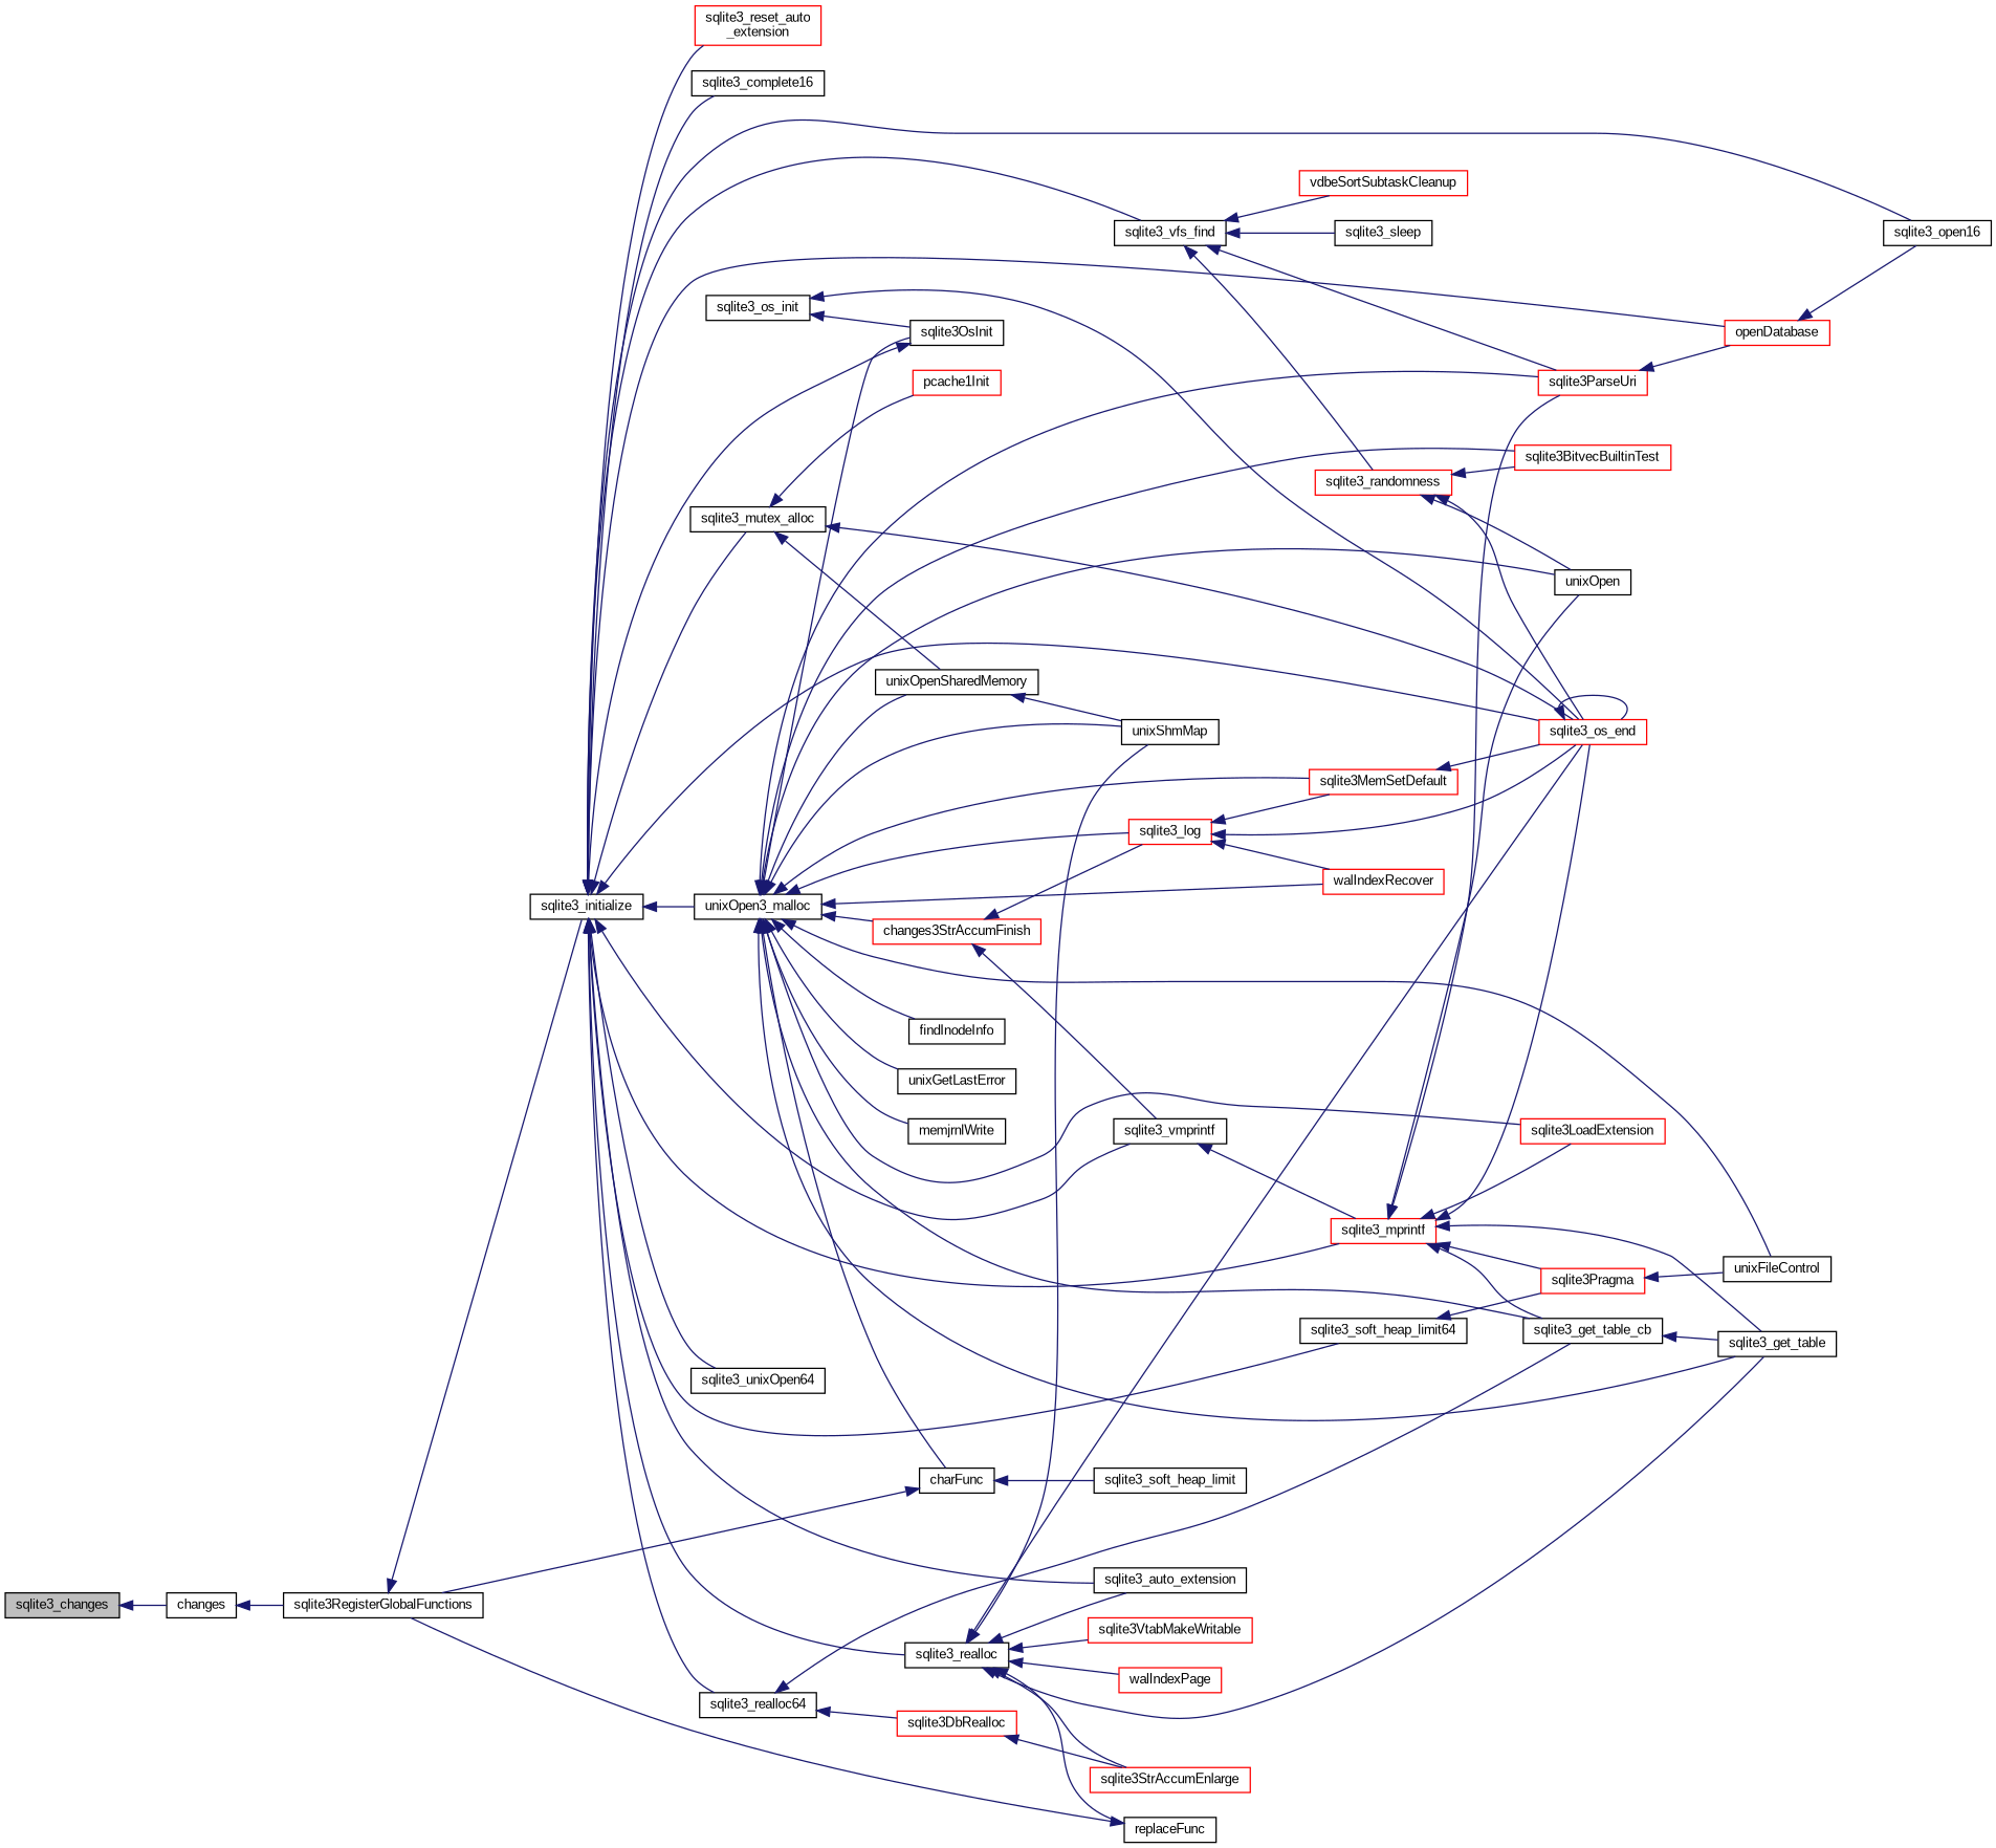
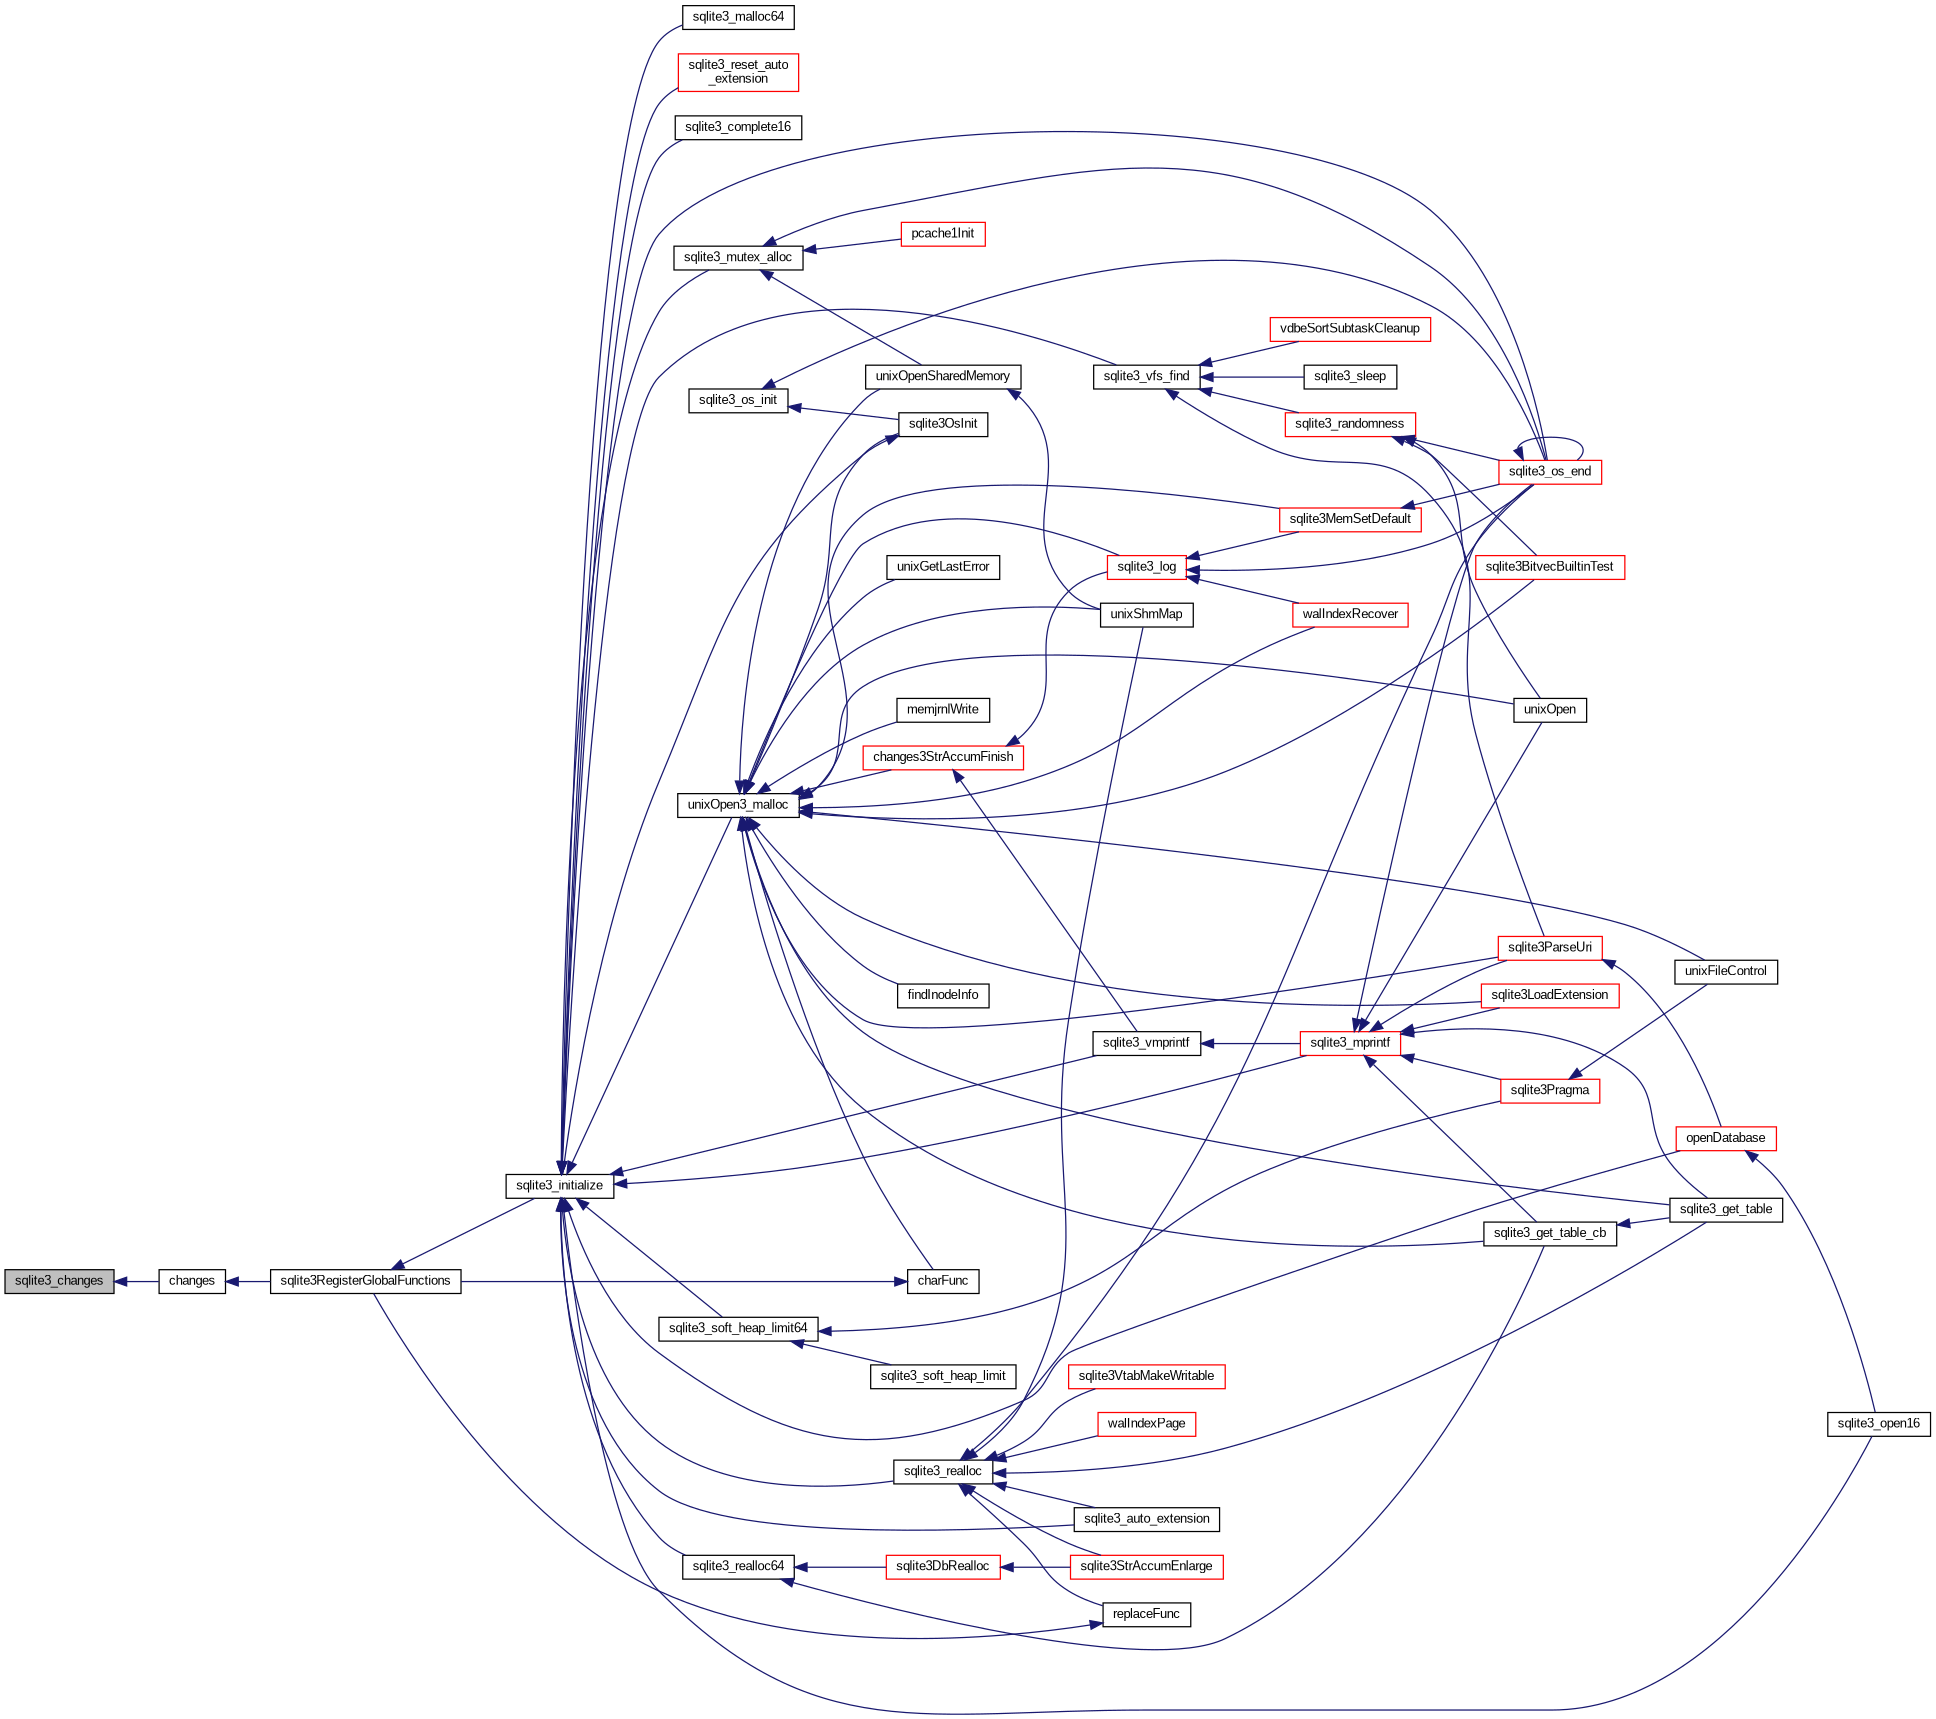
  digraph {
    fontname="Liberation Sans"
    rankdir=LR
    node [color=black fillcolor=white fontname="Liberation Sans" fontsize=10 shape=record style=filled]
    edge [color=midnightblue dir=back fontname="Liberation Sans" fontsize=10 labelfontname=FreeSans labelfontsize=10 style=solid]
    n1 [fillcolor=grey75 fontcolor=black height=0.2 label=sqlite3_changes width=0.4]
    n2 [height=0.2 label=changes width=0.4]
    n3 [height=0.2 label=sqlite3RegisterGlobalFunctions width=0.4]
    n4 [height=0.2 label=sqlite3_initialize width=0.4]
    n5 [height=0.2 label=sqlite3_vfs_find width=0.4]
    n6 [color=red height=0.2 label=sqlite3_os_end width=0.4]
    n7 [color=red height=0.2 label=openDatabase width=0.4]
    n8 [height=0.2 label=sqlite3_open16 width=0.4]
    n9 [height=0.2 label=sqlite3_mutex_alloc width=0.4]
    n10 [height=0.2 label=sqlite3_soft_heap_limit64 width=0.4]
    n11 [height=0.2 label=unixOpen3_malloc width=0.4]
    n12 [height=0.2 label=sqlite3_vmprintf width=0.4]
    n13 [color=red height=0.2 label=sqlite3_mprintf width=0.4]
-   n14 [height=0.2 label=sqlite3_unixOpen64 width=0.4]
+   n14 [height=0.2 label=sqlite3_malloc64 width=0.4]
    n15 [height=0.2 label=sqlite3_realloc width=0.4]
    n16 [height=0.2 label=sqlite3_auto_extension width=0.4]
    n17 [height=0.2 label=sqlite3_realloc64 width=0.4]
    n18 [color=red height=0.2 label="sqlite3_reset_auto\l_extension" width=0.4]
    n19 [height=0.2 label=sqlite3_complete16 width=0.4]
    n20 [color=red height=0.2 label=sqlite3_randomness width=0.4]
    n21 [color=red height=0.2 label=vdbeSortSubtaskCleanup width=0.4]
    n22 [color=red height=0.2 label=sqlite3ParseUri width=0.4]
    n23 [height=0.2 label=sqlite3_sleep width=0.4]
    n24 [height=0.2 label=unixOpenSharedMemory width=0.4]
    n25 [color=red height=0.2 label=pcache1Init width=0.4]
    n26 [height=0.2 label=sqlite3_soft_heap_limit width=0.4]
    n27 [color=red height=0.2 label=sqlite3Pragma width=0.4]
    n28 [height=0.2 label=unixOpen width=0.4]
    n29 [color=red height=0.2 label=sqlite3BitvecBuiltinTest width=0.4]
    n30 [height=0.2 label=sqlite3OsInit width=0.4]
    n31 [height=0.2 label=unixShmMap width=0.4]
    n32 [color=red height=0.2 label=sqlite3MemSetDefault width=0.4]
    n33 [color=red height=0.2 label=changes3StrAccumFinish width=0.4]
    n34 [height=0.2 label=unixFileControl width=0.4]
    n35 [color=red height=0.2 label=sqlite3LoadExtension width=0.4]
    n36 [height=0.2 label=sqlite3_get_table_cb width=0.4]
    n37 [height=0.2 label=sqlite3_get_table width=0.4]
    n38 [color=red height=0.2 label=sqlite3_log width=0.4]
    n39 [color=red height=0.2 label=walIndexRecover width=0.4]
    n40 [height=0.2 label=findInodeInfo width=0.4]
    n41 [height=0.2 label=unixGetLastError width=0.4]
    n42 [height=0.2 label=memjrnlWrite width=0.4]
    n43 [height=0.2 label=charFunc width=0.4]
    n44 [color=red height=0.2 label=sqlite3StrAccumEnlarge width=0.4]
    n45 [color=red height=0.2 label=walIndexPage width=0.4]
    n46 [height=0.2 label=replaceFunc width=0.4]
    n47 [color=red height=0.2 label=sqlite3VtabMakeWritable width=0.4]
    n48 [color=red height=0.2 label=sqlite3DbRealloc width=0.4]
    n49 [height=0.2 label=sqlite3_os_init width=0.4]
    n1 -> n2
    n2 -> n3
    n3 -> n4
    n4 -> n5
    n4 -> n6
    n4 -> n7
    n4 -> n8
    n4 -> n9
    n4 -> n10
    n4 -> n11
    n4 -> n12
    n4 -> n13
    n4 -> n14
    n4 -> n15
    n4 -> n16
    n4 -> n17
    n4 -> n18
    n4 -> n19
    n5 -> n20
    n5 -> n21
    n5 -> n22
    n5 -> n23
    n6 -> n6
    n7 -> n8
    n9 -> n6
    n9 -> n24
    n9 -> n25
-   n43 -> n26
+   n10 -> n26
    n10 -> n27
    n11 -> n22
    n11 -> n24
    n11 -> n28
    n11 -> n29
    n11 -> n30
    n11 -> n31
    n11 -> n32
    n11 -> n33
    n11 -> n34
    n11 -> n35
    n11 -> n36
    n11 -> n37
    n11 -> n38
    n11 -> n39
    n11 -> n40
    n11 -> n41
    n11 -> n42
    n11 -> n43
    n12 -> n13
    n13 -> n6
    n13 -> n22
    n13 -> n27
    n13 -> n28
    n13 -> n35
    n13 -> n36
    n13 -> n37
    n15 -> n6
    n15 -> n16
    n15 -> n31
    n15 -> n37
    n15 -> n44
    n15 -> n45
    n15 -> n46
    n15 -> n47
    n17 -> n36
    n17 -> n48
    n20 -> n6
    n20 -> n28
    n20 -> n29
    n22 -> n7
    n24 -> n31
    n27 -> n34
    n30 -> n4
    n32 -> n6
    n33 -> n12
    n33 -> n38
    n36 -> n37
    n38 -> n6
    n38 -> n32
    n38 -> n39
    n43 -> n3
    n46 -> n3
    n48 -> n44
    n49 -> n6
    n49 -> n30
  }
